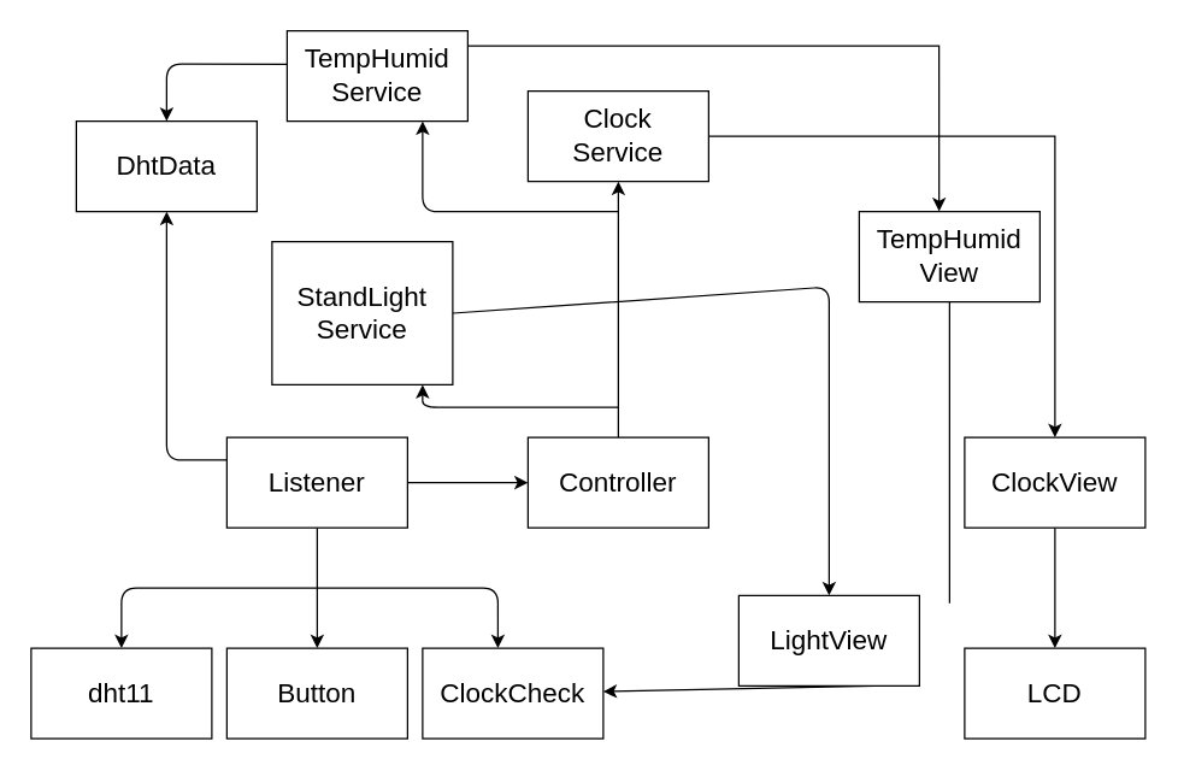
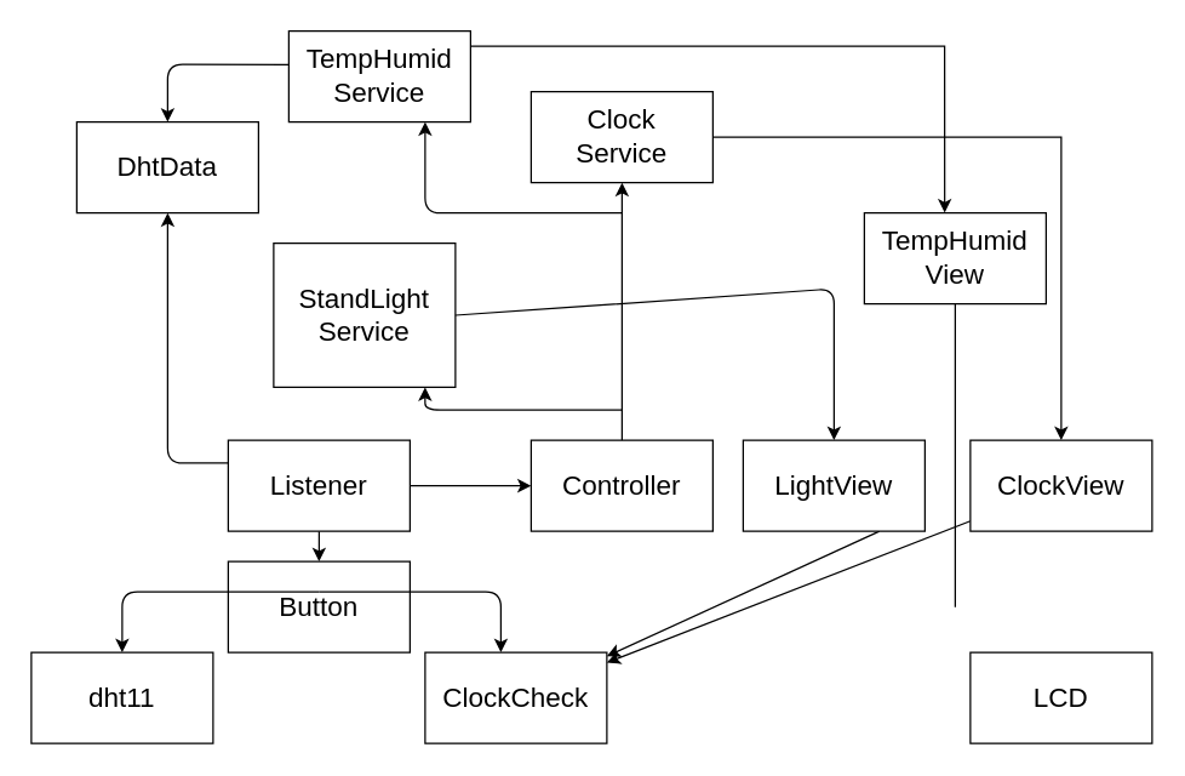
  <mxCell id="0" />
  <mxCell id="1" parent="0" />
- <mxCell id="2" value="Button" style="whiteSpace=wrap;html=1;fontSize=18;" parent="1" vertex="1"><mxGeometry x="150" y="430" width="120" height="60" as="geometry" /></mxCell>
+ <mxCell id="2" value="Button" style="whiteSpace=wrap;html=1;fontSize=18;" parent="1" vertex="1"><mxGeometry x="150" y="370" width="120" height="60" as="geometry" /></mxCell>
  <mxCell id="3" value="" style="edgeStyle=none;html=1;fontSize=18;" parent="1" source="5" target="2" edge="1"><mxGeometry relative="1" as="geometry" /></mxCell>
  <mxCell id="4" value="" style="edgeStyle=none;html=1;fontSize=18;" parent="1" source="5" target="7" edge="1"><mxGeometry relative="1" as="geometry" /></mxCell>
  <mxCell id="5" value="Listener" style="whiteSpace=wrap;html=1;fontSize=18;" parent="1" vertex="1"><mxGeometry x="150" y="290" width="120" height="60" as="geometry" /></mxCell>
  <mxCell id="6" value="" style="edgeStyle=none;html=1;fontSize=18;" parent="1" source="7" target="12" edge="1"><mxGeometry relative="1" as="geometry" /></mxCell>
  <mxCell id="7" value="Controller" style="whiteSpace=wrap;html=1;fontSize=18;" parent="1" vertex="1"><mxGeometry x="350" y="290" width="120" height="60" as="geometry" /></mxCell>
- <mxCell id="8" value="" style="edgeStyle=none;html=1;fontSize=18;" parent="1" source="9" target="10" edge="1"><mxGeometry relative="1" as="geometry" /></mxCell>
+ <mxCell id="8" value="" style="edgeStyle=none;html=1;fontSize=18;" parent="1" source="9" target="18" edge="1"><mxGeometry relative="1" as="geometry" /></mxCell>
  <mxCell id="9" value="ClockView" style="whiteSpace=wrap;html=1;fontSize=18;" parent="1" vertex="1"><mxGeometry x="640" y="290" width="120" height="60" as="geometry" /></mxCell>
  <mxCell id="10" value="LCD" style="whiteSpace=wrap;html=1;fontSize=18;" parent="1" vertex="1"><mxGeometry x="640" y="430" width="120" height="60" as="geometry" /></mxCell>
  <mxCell id="11" style="edgeStyle=orthogonalEdgeStyle;html=1;exitX=1;exitY=0.5;exitDx=0;exitDy=0;entryX=0.5;entryY=0;entryDx=0;entryDy=0;fontSize=18;rounded=0;" parent="1" source="12" target="9" edge="1"><mxGeometry relative="1" as="geometry"><Array as="points"><mxPoint x="700" y="90" /><mxPoint x="700" y="290" /></Array></mxGeometry></mxCell>
  <mxCell id="12" value="Clock&lt;br&gt;Service" style="whiteSpace=wrap;html=1;fontSize=18;" parent="1" vertex="1"><mxGeometry x="350" y="60" width="120" height="60" as="geometry" /></mxCell>
  <mxCell id="13" value="StandLight&lt;br&gt;Service" style="whiteSpace=wrap;html=1;fontSize=18;" parent="1" vertex="1"><mxGeometry x="180" y="160" width="120" height="95" as="geometry" /></mxCell>
  <mxCell id="14" value="" style="edgeStyle=none;html=1;fontSize=18;exitX=1;exitY=0.5;exitDx=0;exitDy=0;entryX=0.5;entryY=0;entryDx=0;entryDy=0;" parent="1" source="13" target="17" edge="1"><mxGeometry relative="1" as="geometry"><mxPoint x="420" y="300" as="sourcePoint" /><mxPoint x="450" y="190" as="targetPoint" /><Array as="points"><mxPoint x="550" y="190" /><mxPoint x="550" y="220" /></Array></mxGeometry></mxCell>
  <mxCell id="15" value="" style="edgeStyle=none;html=1;fontSize=18;entryX=0.833;entryY=1;entryDx=0;entryDy=0;entryPerimeter=0;" parent="1" target="13" edge="1"><mxGeometry relative="1" as="geometry"><mxPoint x="410" y="270" as="sourcePoint" /><mxPoint x="280" y="270" as="targetPoint" /><Array as="points"><mxPoint x="280" y="270" /></Array></mxGeometry></mxCell>
  <mxCell id="16" style="edgeStyle=none;html=1;exitX=0.75;exitY=1;exitDx=0;exitDy=0;" parent="1" source="17" target="18" edge="1"><mxGeometry relative="1" as="geometry" /></mxCell>
- <mxCell id="17" value="LightView" style="whiteSpace=wrap;html=1;fontSize=18;" parent="1" vertex="1"><mxGeometry x="490" y="395" width="120" height="60" as="geometry" /></mxCell>
+ <mxCell id="17" value="LightView" style="whiteSpace=wrap;html=1;fontSize=18;" parent="1" vertex="1"><mxGeometry x="490" y="290" width="120" height="60" as="geometry" /></mxCell>
  <mxCell id="18" value="ClockCheck" style="whiteSpace=wrap;html=1;fontSize=18;" parent="1" vertex="1"><mxGeometry x="280" y="430" width="120" height="60" as="geometry" /></mxCell>
  <mxCell id="19" value="" style="edgeStyle=none;html=1;fontSize=18;entryX=0.417;entryY=0;entryDx=0;entryDy=0;entryPerimeter=0;" parent="1" target="18" edge="1"><mxGeometry relative="1" as="geometry"><mxPoint x="210" y="390" as="sourcePoint" /><mxPoint x="220" y="440" as="targetPoint" /><Array as="points"><mxPoint x="330" y="390" /></Array></mxGeometry></mxCell>
  <mxCell id="20" value="dht11" style="whiteSpace=wrap;html=1;fontSize=18;" parent="1" vertex="1"><mxGeometry x="20" y="430" width="120" height="60" as="geometry" /></mxCell>
  <mxCell id="21" value="" style="edgeStyle=none;html=1;fontSize=18;entryX=0.5;entryY=0;entryDx=0;entryDy=0;" parent="1" target="20" edge="1"><mxGeometry relative="1" as="geometry"><mxPoint x="210" y="390" as="sourcePoint" /><mxPoint x="340.04" y="440" as="targetPoint" /><Array as="points"><mxPoint x="80" y="390" /></Array></mxGeometry></mxCell>
  <mxCell id="22" value="TempHumid&lt;br&gt;Service" style="whiteSpace=wrap;html=1;fontSize=18;" vertex="1" parent="1"><mxGeometry x="190" y="20" width="120" height="60" as="geometry" /></mxCell>
  <mxCell id="23" value="" style="edgeStyle=none;html=1;fontSize=18;" edge="1" parent="1"><mxGeometry relative="1" as="geometry"><mxPoint x="410" y="140" as="sourcePoint" /><mxPoint x="280" y="80" as="targetPoint" /><Array as="points"><mxPoint x="280" y="140" /></Array></mxGeometry></mxCell>
  <mxCell id="24" style="edgeStyle=none;html=1;endArrow=none;endFill=0;" edge="1" parent="1" source="25"><mxGeometry relative="1" as="geometry"><mxPoint x="630" y="400" as="targetPoint" /></mxGeometry></mxCell>
  <mxCell id="25" value="TempHumid&lt;br&gt;View" style="whiteSpace=wrap;html=1;fontSize=18;" vertex="1" parent="1"><mxGeometry x="570" y="140" width="120" height="60" as="geometry" /></mxCell>
  <mxCell id="26" style="edgeStyle=orthogonalEdgeStyle;html=1;exitX=1;exitY=0.5;exitDx=0;exitDy=0;fontSize=18;rounded=0;entryX=0.442;entryY=-0.003;entryDx=0;entryDy=0;entryPerimeter=0;" edge="1" parent="1" target="25"><mxGeometry relative="1" as="geometry"><Array as="points"><mxPoint x="623" y="30" /></Array><mxPoint x="310" as="sourcePoint" y="30" /><mxPoint x="540" y="80" as="targetPoint" /></mxGeometry></mxCell>
  <mxCell id="27" style="edgeStyle=none;html=1;startArrow=classic;startFill=1;endArrow=none;endFill=0;entryX=0;entryY=0.25;entryDx=0;entryDy=0;" edge="1" parent="1" source="29" target="5"><mxGeometry relative="1" as="geometry"><mxPoint x="200" y="250" as="targetPoint" /><Array as="points"><mxPoint x="110" y="305" /></Array></mxGeometry></mxCell>
  <mxCell id="28" style="edgeStyle=none;html=1;startArrow=classic;startFill=1;endArrow=none;endFill=0;entryX=0.002;entryY=0.37;entryDx=0;entryDy=0;entryPerimeter=0;" edge="1" parent="1" source="29" target="22"><mxGeometry relative="1" as="geometry"><mxPoint x="190" y="40" as="targetPoint" /><Array as="points"><mxPoint x="110" y="42" /></Array></mxGeometry></mxCell>
  <mxCell id="29" value="DhtData" style="whiteSpace=wrap;html=1;fontSize=18;" vertex="1" parent="1"><mxGeometry x="50" y="80" width="120" height="60" as="geometry" /></mxCell>
